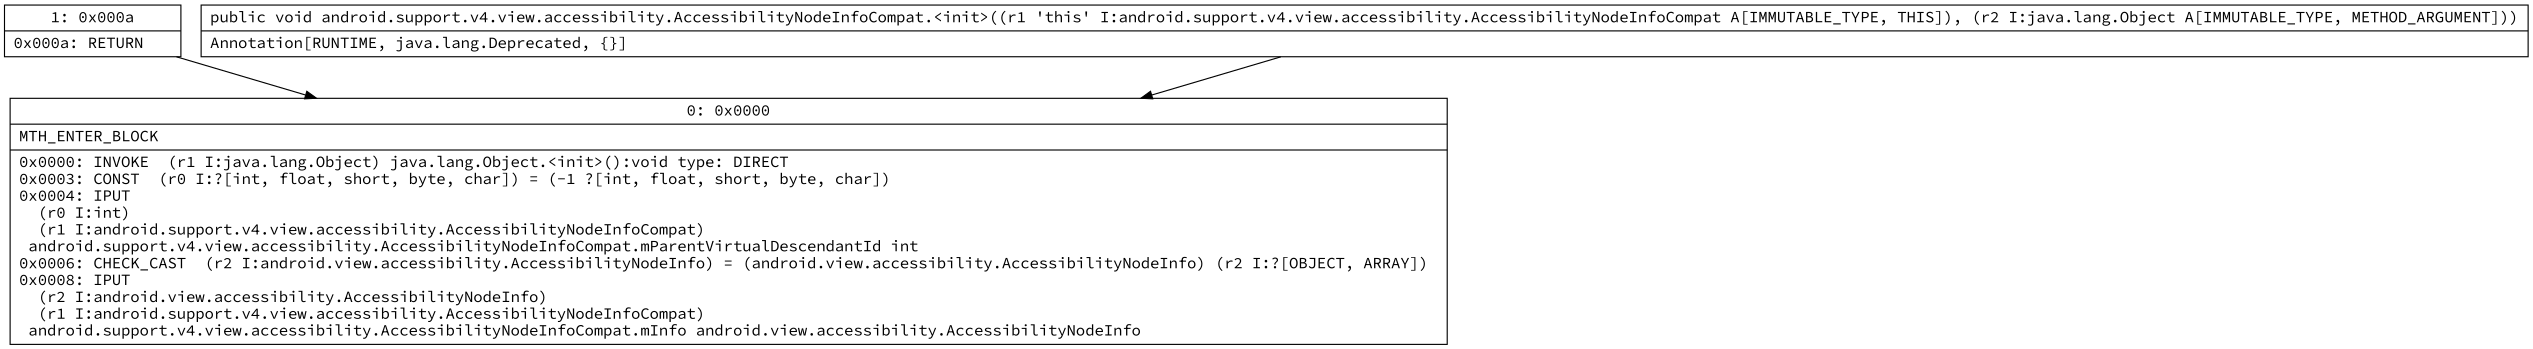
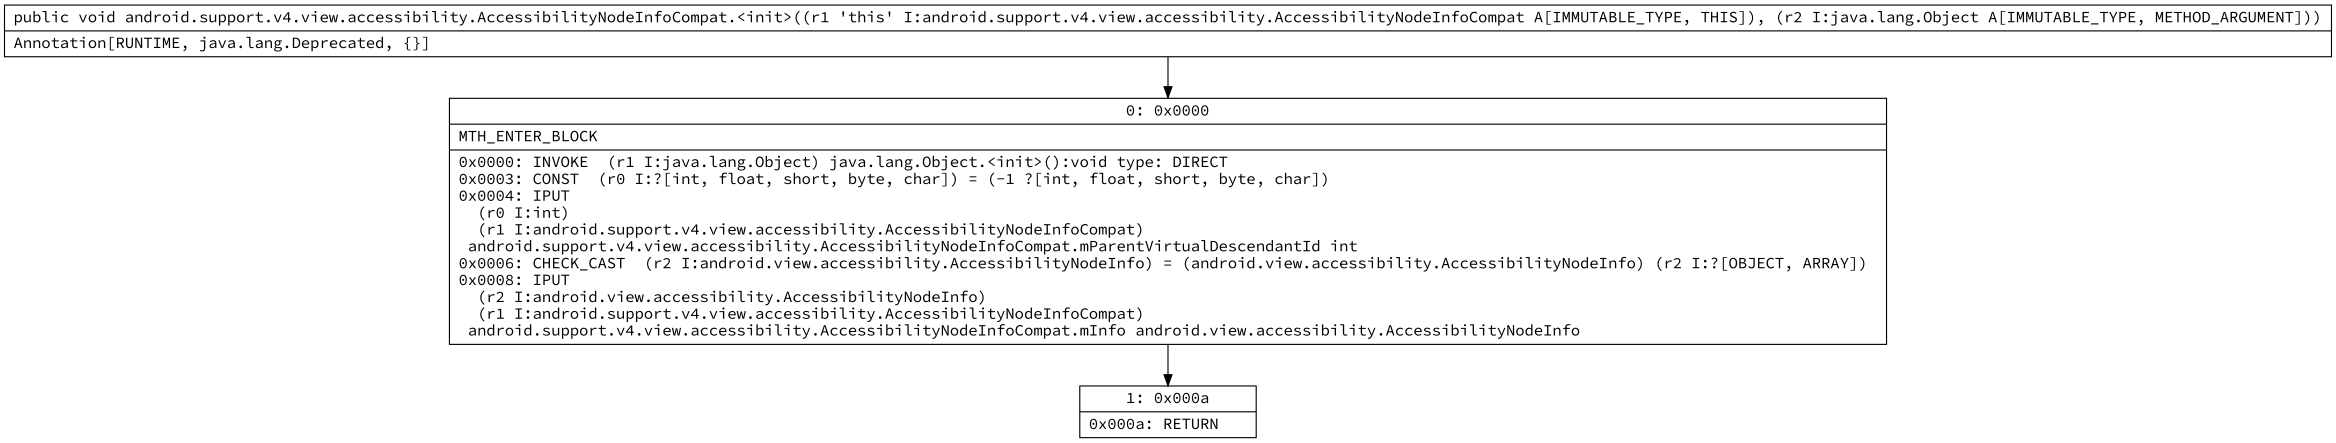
  digraph {
    fontname="Source Code Pro"
    node [shape=record fontname="Source Code Pro"]
    edge [fontname="Source Code Pro"]
    n1 [label="{0\:\ 0x0000|MTH_ENTER_BLOCK\l|0x0000: INVOKE  (r1 I:java.lang.Object) java.lang.Object.\<init\>():void type: DIRECT \l0x0003: CONST  (r0 I:?[int, float, short, byte, char]) = (\-1 ?[int, float, short, byte, char]) \l0x0004: IPUT  \l  (r0 I:int)\l  (r1 I:android.support.v4.view.accessibility.AccessibilityNodeInfoCompat)\l android.support.v4.view.accessibility.AccessibilityNodeInfoCompat.mParentVirtualDescendantId int \l0x0006: CHECK_CAST  (r2 I:android.view.accessibility.AccessibilityNodeInfo) = (android.view.accessibility.AccessibilityNodeInfo) (r2 I:?[OBJECT, ARRAY]) \l0x0008: IPUT  \l  (r2 I:android.view.accessibility.AccessibilityNodeInfo)\l  (r1 I:android.support.v4.view.accessibility.AccessibilityNodeInfoCompat)\l android.support.v4.view.accessibility.AccessibilityNodeInfoCompat.mInfo android.view.accessibility.AccessibilityNodeInfo \l}"]
    n2 [label="{1\:\ 0x000a|0x000a: RETURN   \l}"]
    n3 [label="{public void android.support.v4.view.accessibility.AccessibilityNodeInfoCompat.\<init\>((r1 'this' I:android.support.v4.view.accessibility.AccessibilityNodeInfoCompat A[IMMUTABLE_TYPE, THIS]), (r2 I:java.lang.Object A[IMMUTABLE_TYPE, METHOD_ARGUMENT]))  | Annotation[RUNTIME, java.lang.Deprecated, \{\}]\l}"]
-   n2 -> n1
+   n1 -> n2
    n3 -> n1
  }
